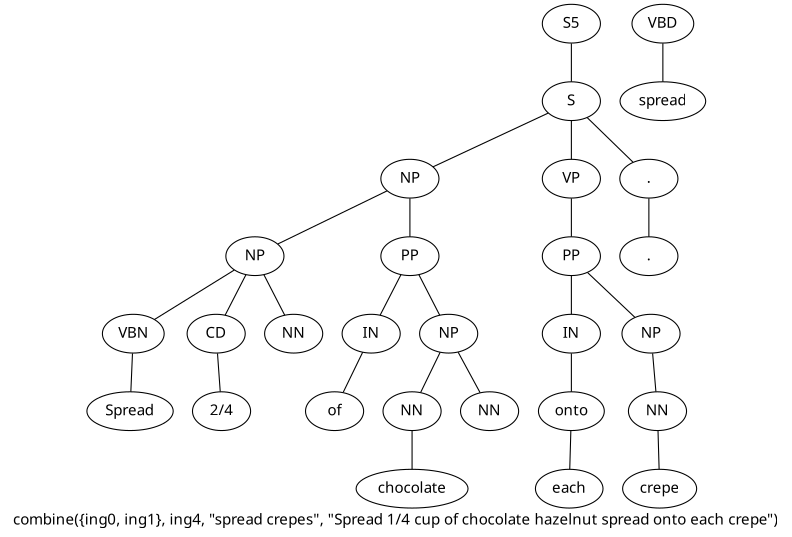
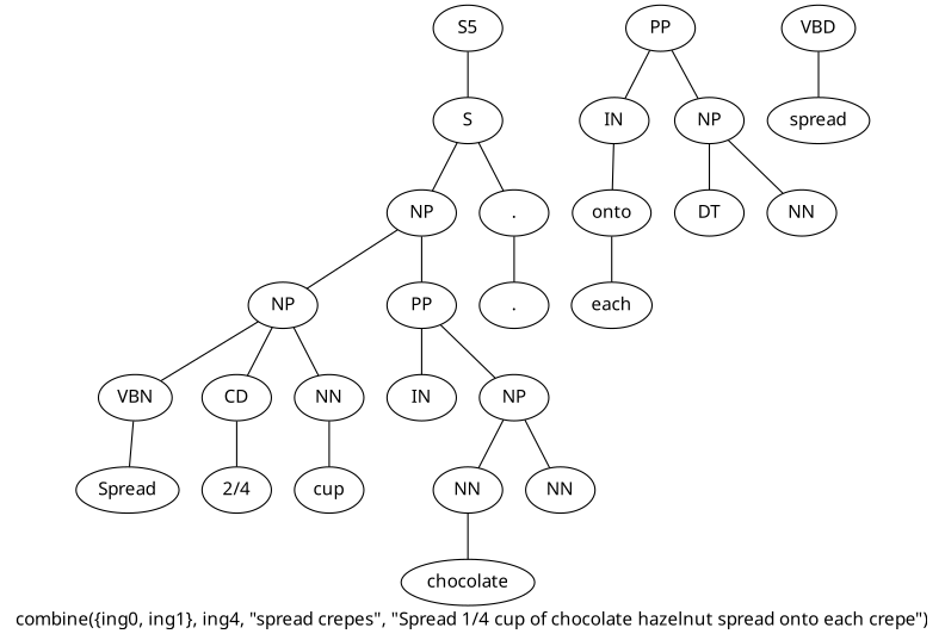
  graph {
    fontname="Noto Sans"
    label="combine({ing0, ing1}, ing4, \"spread crepes\", \"Spread 1/4 cup of chocolate hazelnut spread onto each crepe\")"
    node [fontname="Noto Sans"]
    edge [fontname="Noto Sans"]
    n1 [label=S5]
    n2 [label=S]
    n3 [label=NP]
-   n4 [label=VP]
    n5 [label="."]
    n6 [label=NP]
    n7 [label=PP]
    n8 [label=PP]
    n9 [label="."]
    n10 [label=VBN]
    n11 [label=CD]
    n12 [label=NN]
    n13 [label=IN]
    n14 [label=NP]
    n15 [label=Spread]
    n16 [label="2/4"]
-   n18 [label=of]
+   n17 [label=cup]
    n19 [label=NN]
    n20 [label=NN]
    n21 [label=chocolate]
    n22 [label=VBD]
    n23 [label=spread]
    n24 [label=IN]
    n25 [label=NP]
    n26 [label=onto]
+   n27 [label=DT]
    n28 [label=NN]
    n29 [label=each]
-   n30 [label=crepe]
    n1 -- n2
    n2 -- n3
-   n2 -- n4
    n2 -- n5
    n3 -- n6
    n3 -- n7
-   n4 -- n8
    n5 -- n9
    n6 -- n10
    n6 -- n11
    n6 -- n12
    n7 -- n13
    n7 -- n14
    n8 -- n24
    n8 -- n25
    n10 -- n15
    n11 -- n16
-   n13 -- n18
+   n12 -- n17
    n14 -- n19
    n14 -- n20
    n19 -- n21
    n22 -- n23
    n24 -- n26
+   n25 -- n27
    n25 -- n28
    n26 -- n29
-   n28 -- n30
  }
